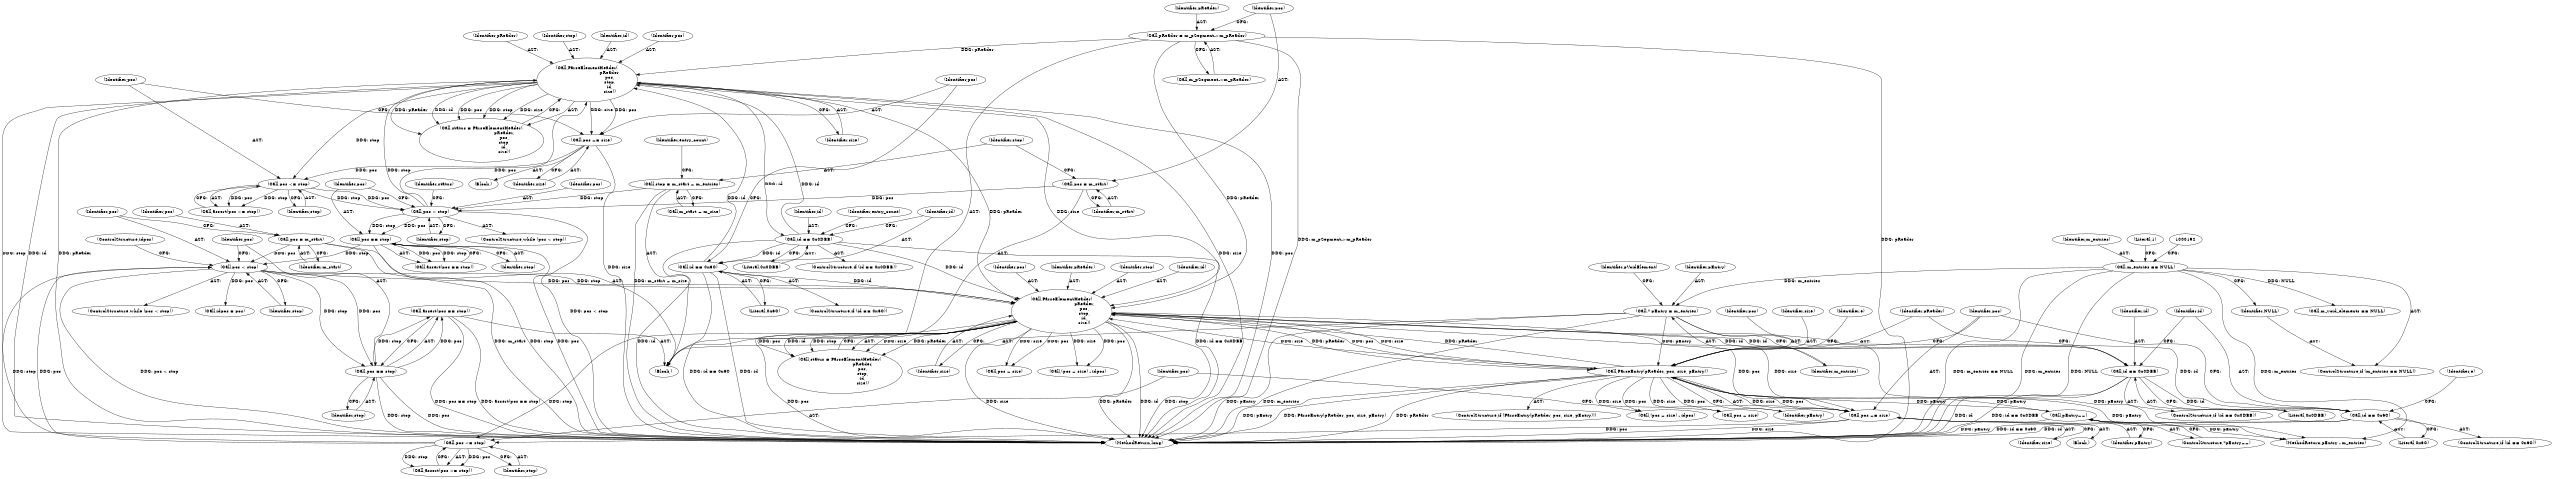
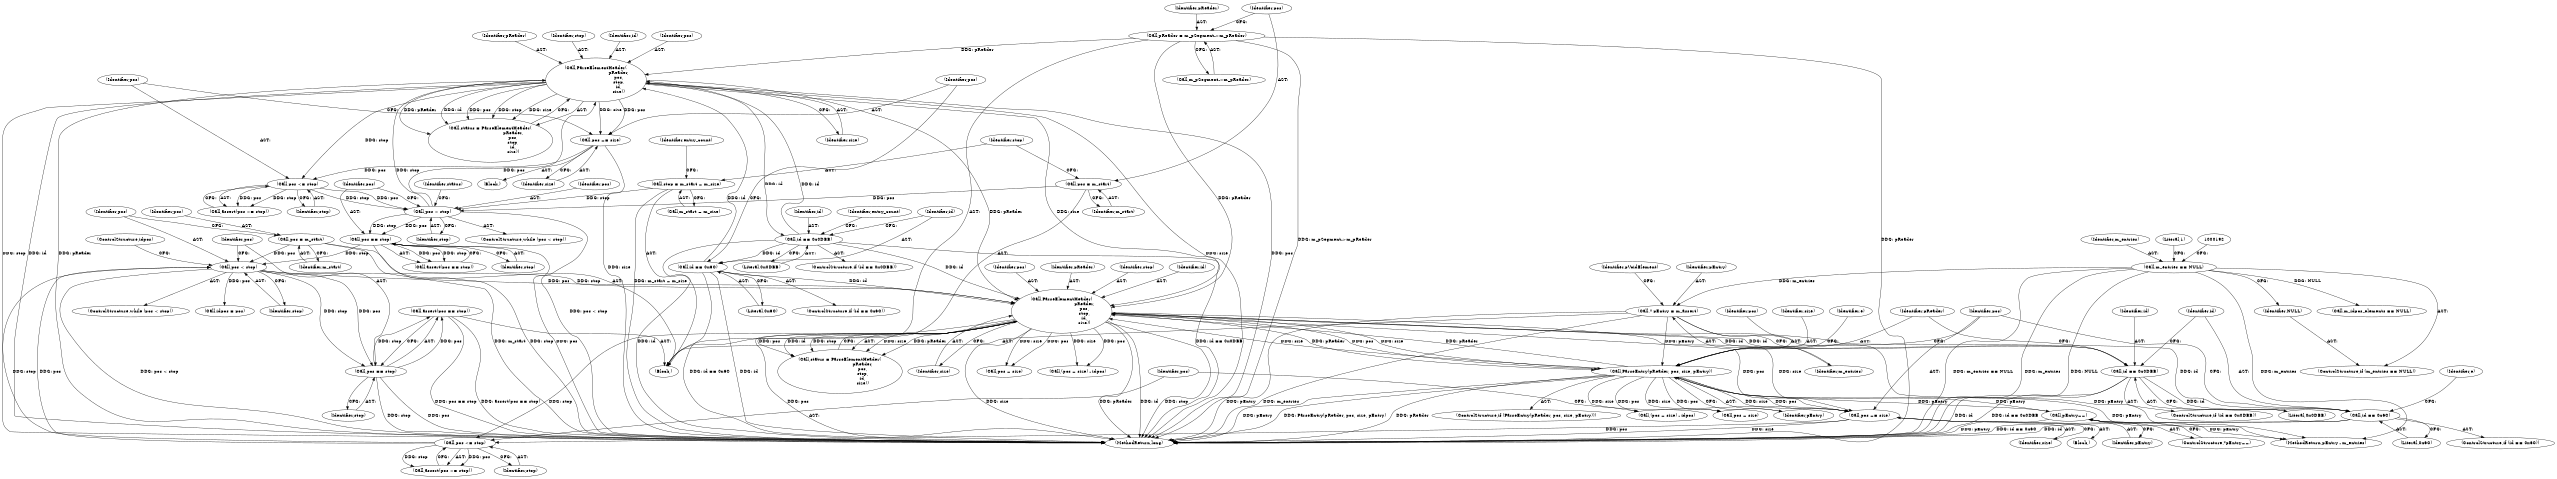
  digraph {
    n1 [label="(Call,assert(pos == stop))"]
    n2 [label="(Call,pos == stop)"]
    n3 [label="(Block,)"]
    n4 [label="(MethodReturn,long)"]
    n5 [label="(Identifier,stop)"]
    n6 [label="(Call,pos < stop)"]
    n7 [label="(Call,ParseElementHeader(\n                                pReader,\n                                pos,\n                                stop,\n                                id,\n                                size))"]
    n8 [label="(Call,idpos = pos)"]
    n9 [label="(Identifier,stop)"]
    n10 [label="(ControlStructure,while (pos < stop))"]
    n11 [label="(Call,pos <= stop)"]
    n12 [label="(Call,pos += size)"]
    n13 [label="(Call,ParseEntry(pReader, pos, size, pEntry))"]
    n14 [label="(Call,id == 0x0DBB)"]
    n15 [label="(Call,status = ParseElementHeader(\n                                pReader,\n                                pos,\n                                stop,\n                                id,\n                                size))"]
    n16 [label="(Identifier,size)"]
    n17 [label="(Call,pos + size)"]
    n18 [label="(Call,(pos + size) - idpos)"]
    n19 [label="(Call,assert(pos <= stop))"]
    n20 [label="(Identifier,stop)"]
    n21 [label="(Identifier,size)"]
    n22 [label="(Block,)"]
    n23 [label="(Call,pEntry++)"]
    n24 [label="(MethodReturn,pEntry - m_entries)"]
    n25 [label="(ControlStructure,if (ParseEntry(pReader, pos, size, pEntry)))"]
    n26 [label="(Call,pos + size)"]
    n27 [label="(Call,(pos + size) - idpos)"]
    n28 [label="(Identifier,pEntry)"]
    n29 [label="(Call,id == 0x6C)"]
    n30 [label="(Literal,0x0DBB)"]
    n31 [label="(ControlStructure,if (id == 0x0DBB))"]
    n32 [label="(Call,pReader = m_pSegment->m_pReader)"]
    n33 [label="(Call,ParseElementHeader(\n                                pReader,\n                                pos,\n                                stop,\n                                id,\n                                size))"]
    n34 [label="(Call,m_pSegment->m_pReader)"]
    n35 [label="(Call,pos <= stop)"]
    n36 [label="(Call,pos += size)"]
    n37 [label="(Call,id == 0x0DBB)"]
    n38 [label="(Call,status = ParseElementHeader(\n                                pReader,\n                                pos,\n                                stop,\n                                id,\n                                size))"]
    n39 [label="(Identifier,size)"]
    n40 [label="(Identifier,pEntry)"]
    n41 [label="(ControlStructure,*pEntry++)"]
-   n42 [label="(Call,* pEntry = m_entries)"]
+   n42 [label="(Call,* pEntry = m_assert)"]
    n43 [label="(Identifier,m_entries)"]
    n44 [label="(Call,m_entries == NULL)"]
    n45 [label="(ControlStructure,if (m_entries == NULL))"]
-   n46 [label="(Call,m_void_elements == NULL)"]
+   n46 [label="(Call,m_idpos_elements == NULL)"]
    n47 [label="(Identifier,NULL)"]
    n48 [label="(Call,pos < stop)"]
    n49 [label="(Identifier,stop)"]
    n50 [label="(Call,assert(pos <= stop))"]
    n51 [label="(Identifier,size)"]
    n52 [label="(Block,)"]
    n53 [label="(Call,id == 0x6C)"]
    n54 [label="(ControlStructure,if (id == 0x0DBB))"]
    n55 [label="(Literal,0x0DBB)"]
    n56 [label="(Call,pos == stop)"]
    n57 [label="(Identifier,stop)"]
    n58 [label="(ControlStructure,while (pos < stop))"]
    n59 [label="(Call,assert(pos == stop))"]
    n60 [label="(Identifier,stop)"]
    n61 [label="(Call,pos = m_start)"]
    n62 [label="(Identifier,m_start)"]
-   n63 [label="(Call,stop = m_start + m_entries)"]
+   n63 [label="(Call,stop = m_start + m_size)"]
    n64 [label="(Call,m_start + m_size)"]
    n65 [label="(Literal,0x6C)"]
    n66 [label="(ControlStructure,if (id == 0x6C))"]
    n67 [label="(Literal,0x6C)"]
    n68 [label="(ControlStructure,if (id == 0x6C))"]
    n69 [label="(Call,pos = m_start)"]
    n70 [label="(Identifier,m_start)"]
    n71 [label="(Identifier,id)"]
    n72 [label="(Identifier,pos)"]
    n73 [label="(Identifier,status)"]
    n74 [label="(Identifier,id)"]
    n75 [label="(Identifier,entry_count)"]
    n76 [label="(Identifier,pos)"]
    n77 [label="(Identifier,id)"]
    n78 [label="(Identifier,e)"]
    n79 [label="(Identifier,pReader)"]
    n80 [label="(ControlStructure,idpos)"]
    n81 [label="(Identifier,pReader)"]
    n82 [label="(Identifier,pos)"]
    n83 [label="(Identifier,pos)"]
    n84 [label="(Identifier,pos)"]
    n85 [label="(Identifier,pos)"]
    n86 [label="(Identifier,size)"]
    n87 [label="(Identifier,pos)"]
    n88 [label="(Identifier,pos)"]
    n89 [label="(Identifier,pos)"]
    n90 [label="(Identifier,pReader)"]
    n91 [label="(Identifier,entry_count)"]
    n92 [label="(Identifier,stop)"]
    n93 [label="(Identifier,stop)"]
    n94 [label="(Identifier,e)"]
    n95 [label="(Identifier,pos)"]
    n96 [label="(Identifier,pVoidElement)"]
    n97 [label="(Identifier,stop)"]
    n98 [label="(Identifier,id)"]
    n99 [label="(Identifier,pos)"]
    n100 [label="(Identifier,m_entries)"]
    n101 [label="(Identifier,pEntry)"]
    n102 [label="(Literal,1)"]
    n103 [label="(Identifier,pos)"]
    n104 [label="(Identifier,id)"]
    n105 [label="(Identifier,id)"]
    n106 [label="(Identifier,pos)"]
    n107 [label="(Identifier,pReader)"]
    1000192
    n1 -> n2 [label="CFG: "]
    n1 -> n3 [label="AST: "]
    n1 -> n4 [label="DDG: assert(pos == stop)"]
    n1 -> n4 [label="DDG: pos == stop"]
    n2 -> n1 [label="AST: "]
    n2 -> n1 [label="DDG: pos"]
    n2 -> n1 [label="DDG: stop"]
    n2 -> n4 [label="DDG: pos"]
    n2 -> n4 [label="DDG: stop"]
    n2 -> n5 [label="CFG: "]
    n5 -> n2 [label="AST: "]
    n6 -> n2 [label="DDG: pos"]
    n6 -> n2 [label="DDG: stop"]
    n6 -> n4 [label="DDG: pos < stop"]
    n6 -> n7 [label="DDG: pos"]
    n6 -> n7 [label="DDG: stop"]
    n6 -> n8 [label="DDG: pos"]
    n6 -> n9 [label="CFG: "]
    n6 -> n10 [label="AST: "]
    n7 -> n4 [label="DDG: size"]
    n7 -> n4 [label="DDG: pReader"]
    n7 -> n4 [label="DDG: stop"]
    n7 -> n4 [label="DDG: id"]
    n7 -> n4 [label="DDG: pos"]
    n7 -> n11 [label="DDG: stop"]
    n7 -> n12 [label="DDG: size"]
    n7 -> n12 [label="DDG: pos"]
    n7 -> n13 [label="DDG: pReader"]
    n7 -> n13 [label="DDG: pos"]
    n7 -> n13 [label="DDG: size"]
    n7 -> n14 [label="DDG: id"]
    n7 -> n15 [label="AST: "]
    n7 -> n15 [label="DDG: size"]
    n7 -> n15 [label="DDG: pReader"]
    n7 -> n15 [label="DDG: pos"]
    n7 -> n15 [label="DDG: id"]
    n7 -> n15 [label="DDG: stop"]
    n7 -> n16 [label="CFG: "]
    n7 -> n17 [label="DDG: pos"]
    n7 -> n17 [label="DDG: size"]
    n7 -> n18 [label="DDG: pos"]
    n7 -> n18 [label="DDG: size"]
    n9 -> n6 [label="AST: "]
    n11 -> n6 [label="DDG: pos"]
    n11 -> n6 [label="DDG: stop"]
    n11 -> n19 [label="AST: "]
    n11 -> n19 [label="DDG: pos"]
    n11 -> n19 [label="DDG: stop"]
    n11 -> n20 [label="CFG: "]
    n12 -> n4 [label="DDG: size"]
    n12 -> n11 [label="DDG: pos"]
    n12 -> n21 [label="CFG: "]
    n12 -> n22 [label="AST: "]
    n13 -> n4 [label="DDG: pEntry"]
    n13 -> n4 [label="DDG: ParseEntry(pReader, pos, size, pEntry)"]
    n13 -> n4 [label="DDG: pReader"]
    n13 -> n7 [label="DDG: pReader"]
    n13 -> n7 [label="DDG: size"]
    n13 -> n12 [label="DDG: size"]
    n13 -> n12 [label="DDG: pos"]
    n13 -> n23 [label="DDG: pEntry"]
    n13 -> n24 [label="DDG: pEntry"]
    n13 -> n25 [label="AST: "]
    n13 -> n26 [label="DDG: pos"]
    n13 -> n26 [label="DDG: size"]
    n13 -> n27 [label="DDG: pos"]
    n13 -> n27 [label="DDG: size"]
    n13 -> n28 [label="CFG: "]
    n14 -> n4 [label="DDG: id"]
    n14 -> n4 [label="DDG: id == 0x0DBB"]
    n14 -> n7 [label="DDG: id"]
    n14 -> n29 [label="DDG: id"]
    n14 -> n30 [label="CFG: "]
    n14 -> n31 [label="AST: "]
    n15 -> n7 [label="CFG: "]
    n16 -> n7 [label="AST: "]
    n19 -> n11 [label="CFG: "]
    n20 -> n11 [label="AST: "]
    n21 -> n12 [label="AST: "]
    n23 -> n4 [label="DDG: pEntry"]
    n23 -> n13 [label="DDG: pEntry"]
    n23 -> n24 [label="DDG: pEntry"]
    n23 -> n40 [label="CFG: "]
    n23 -> n41 [label="AST: "]
    n28 -> n13 [label="AST: "]
    n29 -> n4 [label="DDG: id"]
    n29 -> n4 [label="DDG: id == 0x6C"]
    n29 -> n7 [label="DDG: id"]
    n29 -> n67 [label="CFG: "]
    n29 -> n68 [label="AST: "]
    n30 -> n14 [label="AST: "]
    n32 -> n3 [label="AST: "]
    n32 -> n4 [label="DDG: m_pSegment->m_pReader"]
    n32 -> n4 [label="DDG: pReader"]
    n32 -> n7 [label="DDG: pReader"]
    n32 -> n33 [label="DDG: pReader"]
    n32 -> n34 [label="CFG: "]
    n33 -> n4 [label="DDG: pReader"]
    n33 -> n4 [label="DDG: size"]
    n33 -> n4 [label="DDG: pos"]
    n33 -> n4 [label="DDG: stop"]
    n33 -> n4 [label="DDG: id"]
    n33 -> n7 [label="DDG: pReader"]
    n33 -> n7 [label="DDG: size"]
    n33 -> n35 [label="DDG: stop"]
    n33 -> n36 [label="DDG: size"]
    n33 -> n36 [label="DDG: pos"]
    n33 -> n37 [label="DDG: id"]
    n33 -> n38 [label="AST: "]
    n33 -> n38 [label="DDG: pReader"]
    n33 -> n38 [label="DDG: id"]
    n33 -> n38 [label="DDG: pos"]
    n33 -> n38 [label="DDG: stop"]
    n33 -> n38 [label="DDG: size"]
    n33 -> n39 [label="CFG: "]
    n34 -> n32 [label="AST: "]
    n35 -> n48 [label="DDG: pos"]
    n35 -> n48 [label="DDG: stop"]
    n35 -> n49 [label="CFG: "]
    n35 -> n50 [label="AST: "]
    n35 -> n50 [label="DDG: pos"]
    n35 -> n50 [label="DDG: stop"]
    n36 -> n4 [label="DDG: size"]
    n36 -> n35 [label="DDG: pos"]
    n36 -> n51 [label="CFG: "]
    n36 -> n52 [label="AST: "]
    n37 -> n4 [label="DDG: id"]
    n37 -> n4 [label="DDG: id == 0x0DBB"]
    n37 -> n7 [label="DDG: id"]
    n37 -> n33 [label="DDG: id"]
    n37 -> n53 [label="DDG: id"]
    n37 -> n54 [label="AST: "]
    n37 -> n55 [label="CFG: "]
    n38 -> n33 [label="CFG: "]
    n39 -> n33 [label="AST: "]
    n40 -> n23 [label="AST: "]
    n41 -> n23 [label="CFG: "]
    n42 -> n3 [label="AST: "]
    n42 -> n4 [label="DDG: m_entries"]
    n42 -> n4 [label="DDG: pEntry"]
    n42 -> n13 [label="DDG: pEntry"]
    n42 -> n24 [label="DDG: pEntry"]
    n42 -> n43 [label="CFG: "]
    n43 -> n42 [label="AST: "]
    n44 -> n4 [label="DDG: m_entries == NULL"]
    n44 -> n4 [label="DDG: m_entries"]
    n44 -> n4 [label="DDG: NULL"]
    n44 -> n24 [label="DDG: m_entries"]
    n44 -> n42 [label="DDG: m_entries"]
    n44 -> n45 [label="AST: "]
    n44 -> n46 [label="DDG: NULL"]
    n44 -> n47 [label="CFG: "]
    n47 -> n45 [label="AST: "]
    n48 -> n4 [label="DDG: pos < stop"]
    n48 -> n33 [label="DDG: pos"]
    n48 -> n33 [label="DDG: stop"]
    n48 -> n56 [label="DDG: pos"]
    n48 -> n56 [label="DDG: stop"]
    n48 -> n57 [label="CFG: "]
    n48 -> n58 [label="AST: "]
    n49 -> n35 [label="AST: "]
    n50 -> n35 [label="CFG: "]
    n51 -> n36 [label="AST: "]
    n53 -> n4 [label="DDG: id"]
    n53 -> n4 [label="DDG: id == 0x6C"]
    n53 -> n7 [label="DDG: id"]
    n53 -> n33 [label="DDG: id"]
    n53 -> n65 [label="CFG: "]
    n53 -> n66 [label="AST: "]
    n55 -> n37 [label="AST: "]
    n56 -> n4 [label="DDG: stop"]
    n56 -> n4 [label="DDG: pos"]
    n56 -> n6 [label="DDG: stop"]
    n56 -> n59 [label="AST: "]
    n56 -> n59 [label="DDG: pos"]
    n56 -> n59 [label="DDG: stop"]
    n56 -> n60 [label="CFG: "]
    n57 -> n48 [label="AST: "]
    n59 -> n56 [label="CFG: "]
    n60 -> n56 [label="AST: "]
    n61 -> n3 [label="AST: "]
    n61 -> n48 [label="DDG: pos"]
    n61 -> n62 [label="CFG: "]
    n62 -> n61 [label="AST: "]
    n63 -> n3 [label="AST: "]
    n63 -> n4 [label="DDG: m_start + m_size"]
    n63 -> n48 [label="DDG: stop"]
    n63 -> n64 [label="CFG: "]
    n64 -> n63 [label="AST: "]
    n65 -> n53 [label="AST: "]
    n67 -> n29 [label="AST: "]
    n69 -> n3 [label="AST: "]
    n69 -> n4 [label="DDG: m_start"]
    n69 -> n6 [label="DDG: pos"]
    n69 -> n70 [label="CFG: "]
    n70 -> n69 [label="AST: "]
    n71 -> n33 [label="AST: "]
    n72 -> n13 [label="AST: "]
    n73 -> n48 [label="CFG: "]
    n74 -> n7 [label="AST: "]
    n75 -> n63 [label="CFG: "]
    n76 -> n33 [label="AST: "]
    n77 -> n37 [label="AST: "]
    n78 -> n29 [label="CFG: "]
    n79 -> n32 [label="AST: "]
    n80 -> n6 [label="CFG: "]
    n81 -> n33 [label="AST: "]
    n82 -> n48 [label="AST: "]
    n83 -> n7 [label="AST: "]
    n84 -> n2 [label="AST: "]
    n84 -> n6 [label="CFG: "]
    n85 -> n48 [label="CFG: "]
    n85 -> n56 [label="AST: "]
    n86 -> n13 [label="AST: "]
    n87 -> n11 [label="AST: "]
    n87 -> n12 [label="CFG: "]
    n88 -> n12 [label="AST: "]
    n88 -> n13 [label="CFG: "]
    n88 -> n29 [label="CFG: "]
    n89 -> n35 [label="AST: "]
    n89 -> n36 [label="CFG: "]
    n90 -> n7 [label="AST: "]
    n91 -> n37 [label="CFG: "]
    n92 -> n7 [label="AST: "]
    n93 -> n33 [label="AST: "]
    n94 -> n13 [label="CFG: "]
    n95 -> n32 [label="CFG: "]
    n95 -> n61 [label="AST: "]
    n96 -> n42 [label="CFG: "]
    n97 -> n61 [label="CFG: "]
    n97 -> n63 [label="AST: "]
    n98 -> n14 [label="CFG: "]
    n98 -> n29 [label="AST: "]
    n99 -> n36 [label="AST: "]
    n99 -> n53 [label="CFG: "]
    n100 -> n44 [label="AST: "]
    n101 -> n42 [label="AST: "]
    n102 -> n44 [label="CFG: "]
    n103 -> n6 [label="AST: "]
    n103 -> n69 [label="CFG: "]
    n104 -> n37 [label="CFG: "]
    n104 -> n53 [label="AST: "]
    n105 -> n14 [label="AST: "]
    n106 -> n69 [label="AST: "]
    n107 -> n13 [label="AST: "]
    n107 -> n14 [label="CFG: "]
    1000192 -> n44 [label="CFG: "]
  }
